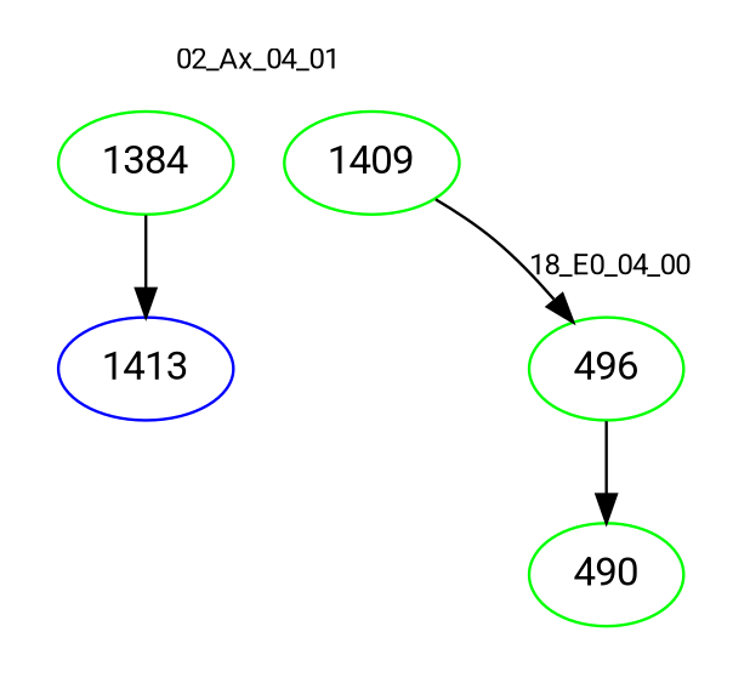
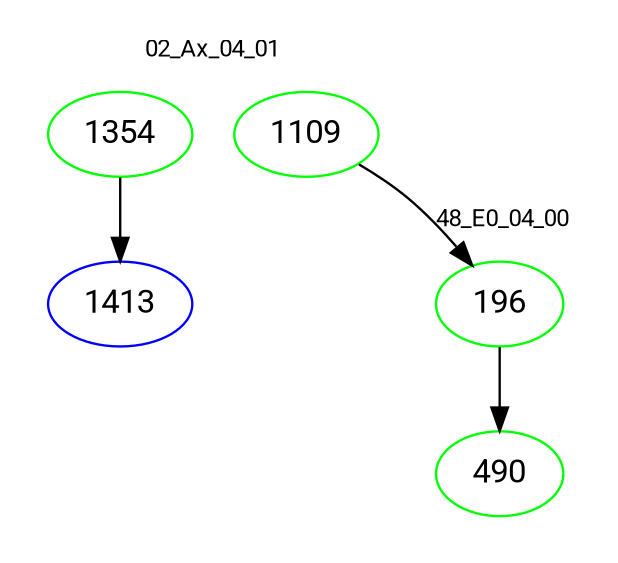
  digraph {
    fontname=Roboto
    node [color=green fontname=Roboto]
    edge [color=black fontname=Roboto]
-   n1 [label=1409]
-   n2 [label=1384]
+   n1 [label=1109]
+   n2 [label=1354]
    n3 [color=blue label=1413]
-   n4 [label=496]
+   n4 [label=196]
    n5 [label=490]
    subgraph cluster_1 {
      color=white
      fontsize=10
      label="02_Ax_04_01"
      n1
      n2
      n3
    }
    subgraph cluster_2 {
      color=white
      fontsize=10
-     label="18_E0_04_00"
+     label="48_E0_04_00"
      n4
      n5
    }
    n1 -> n4
    n2 -> n3
    n4 -> n5
  }
